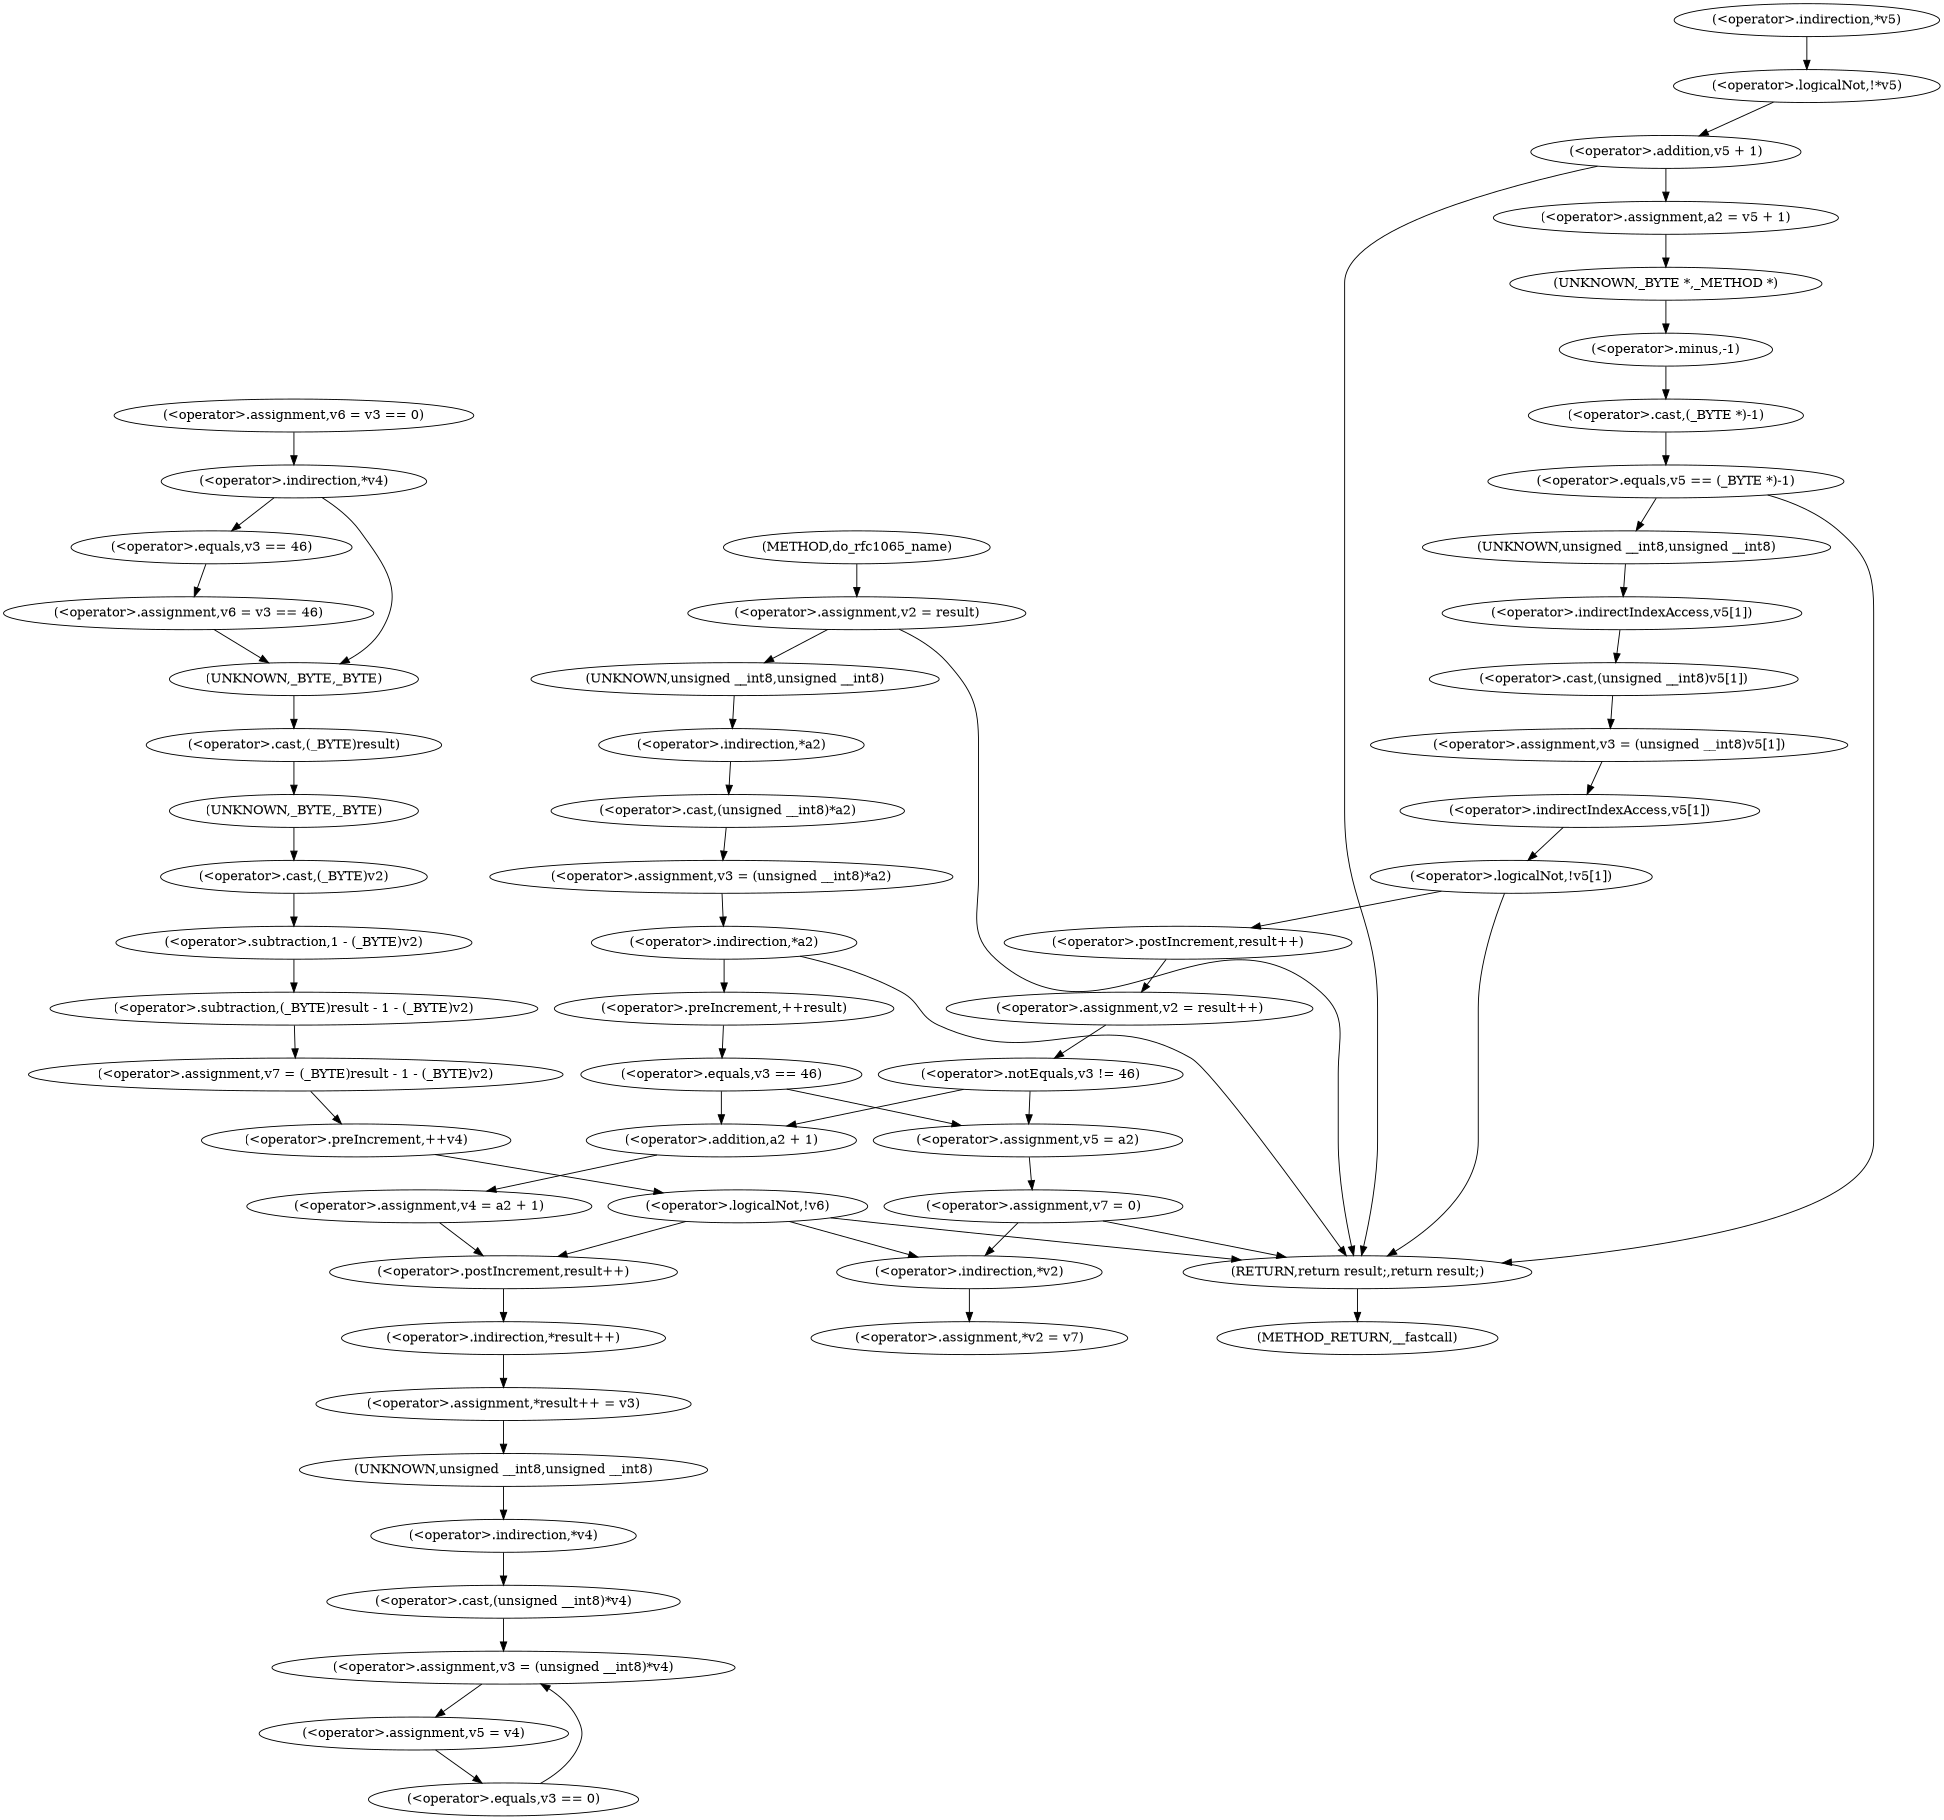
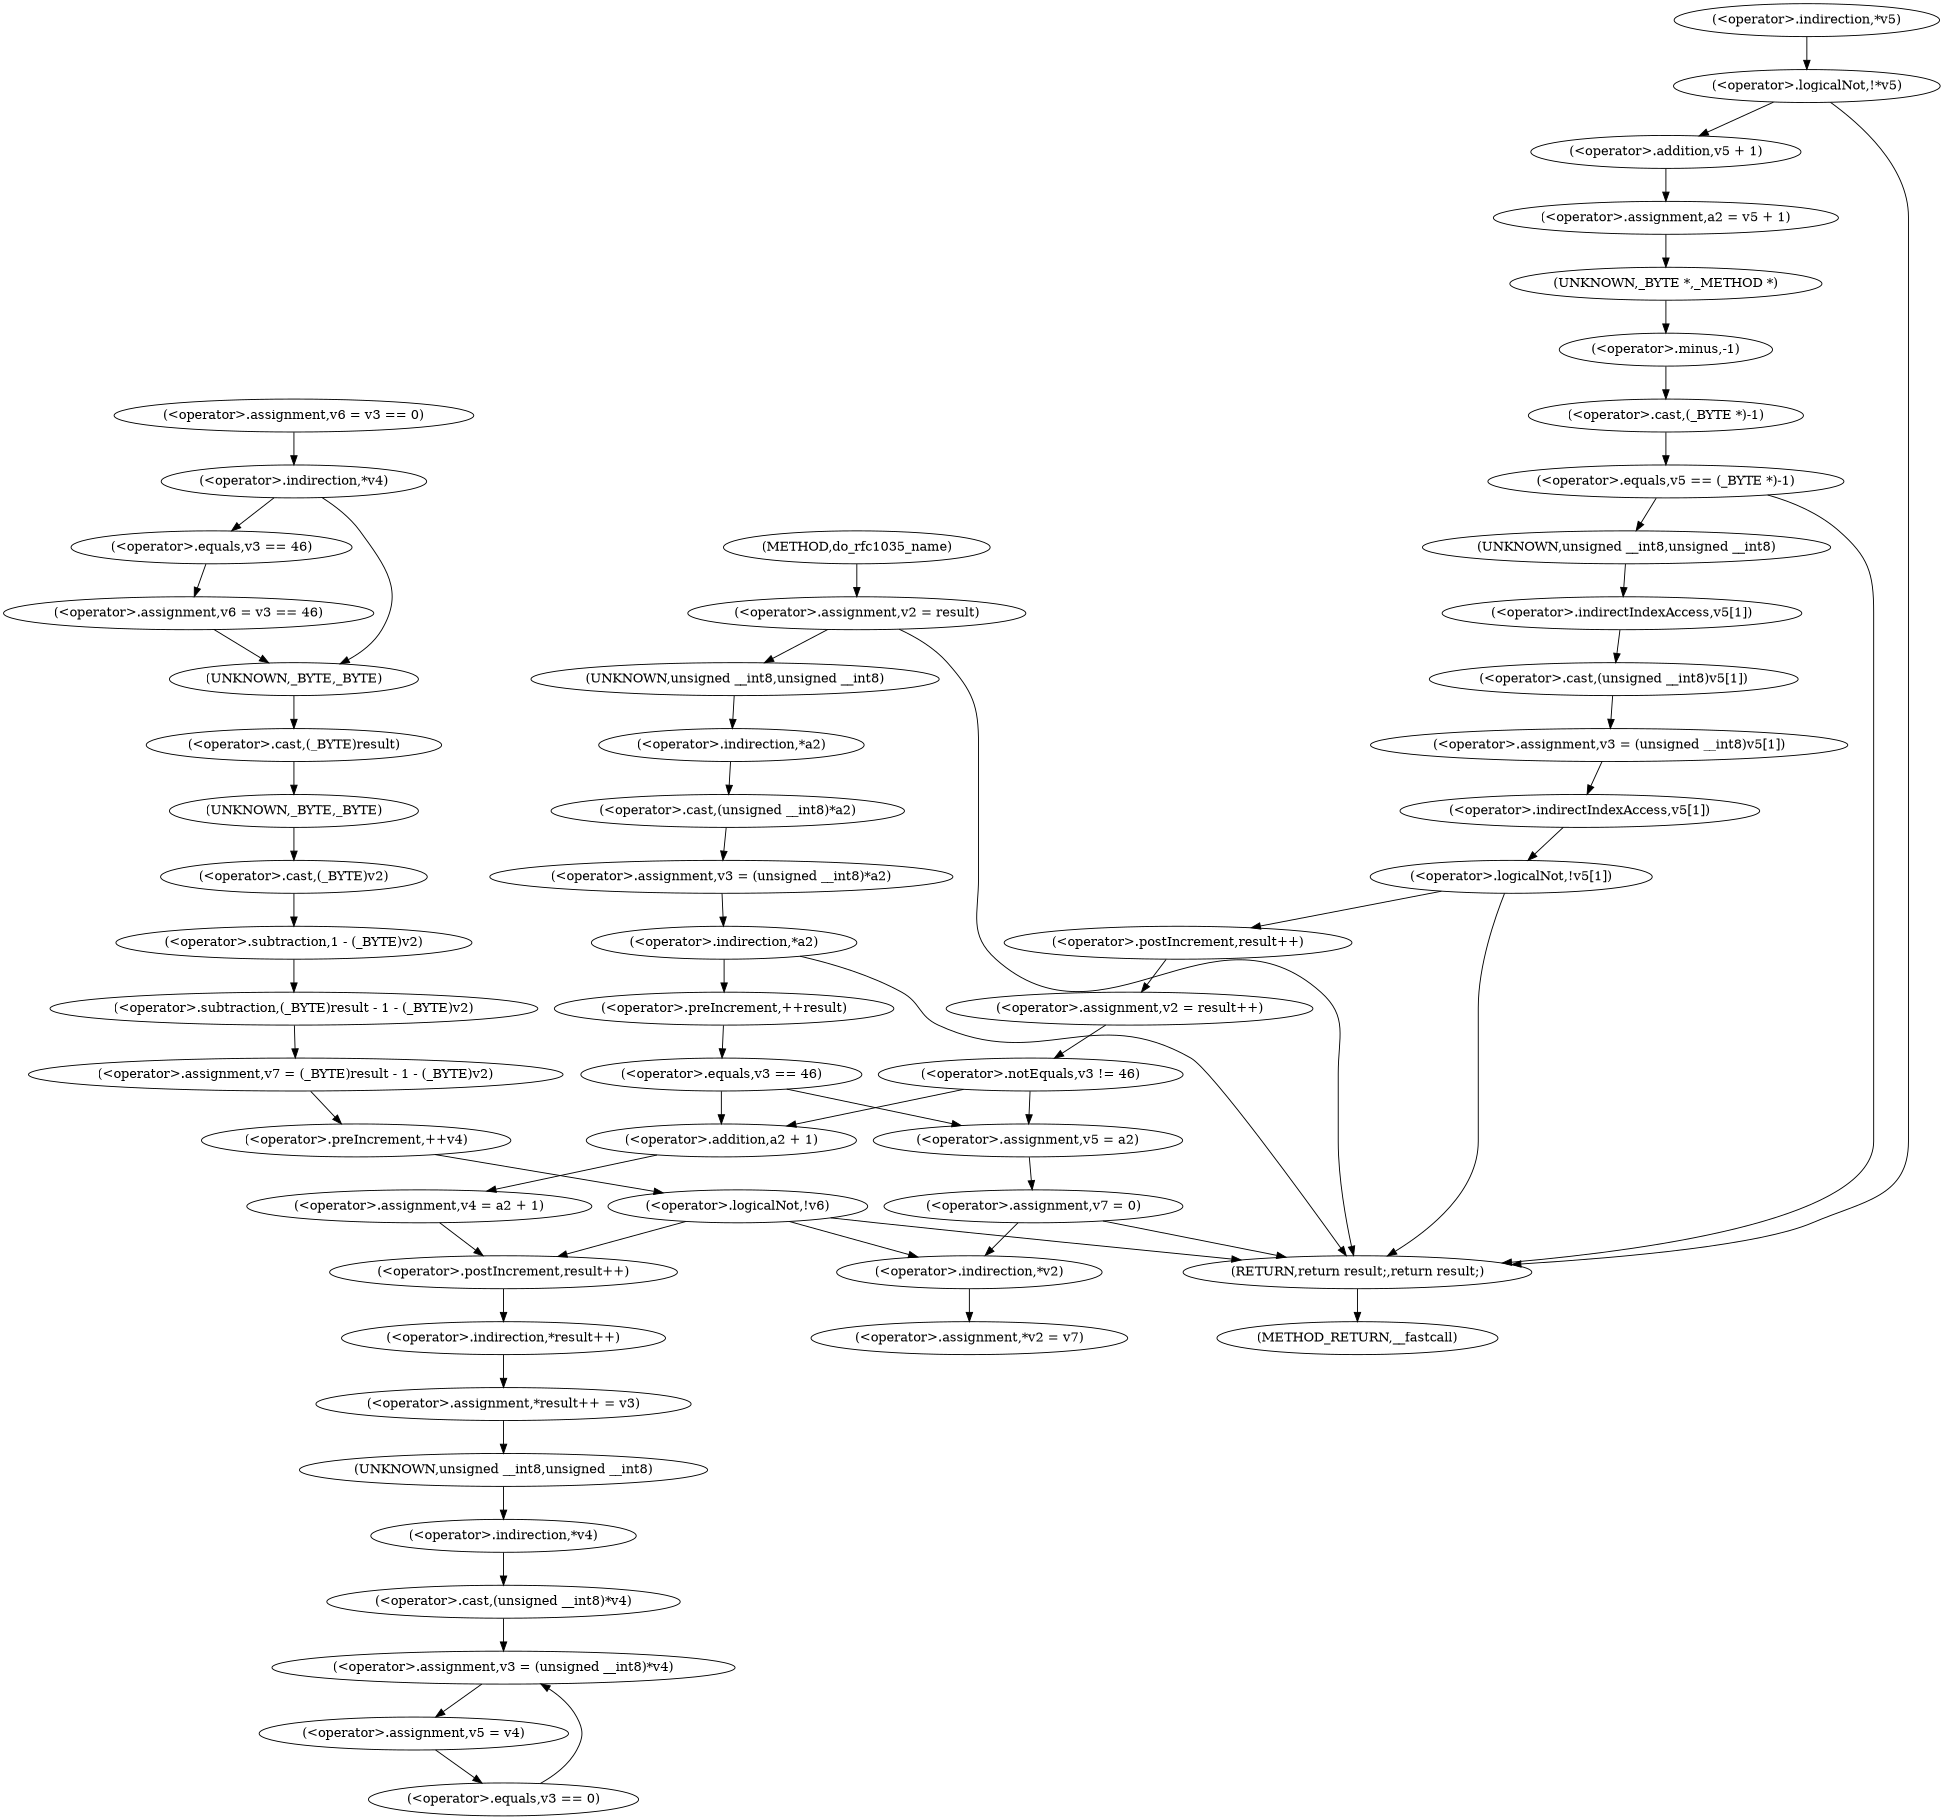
  digraph {
    n1 [label="(<operator>.assignment,v2 = result)"]
    n2 [label="(UNKNOWN,unsigned __int8,unsigned __int8)"]
    n3 [label="(RETURN,return result;,return result;)"]
    n4 [label="(<operator>.indirection,*a2)"]
    n5 [label="(METHOD_RETURN,__fastcall)"]
    n6 [label="(<operator>.assignment,v3 = (unsigned __int8)*a2)"]
    n7 [label="(<operator>.indirection,*a2)"]
    n8 [label="(<operator>.preIncrement,++result)"]
    n9 [label="(<operator>.cast,(unsigned __int8)*a2)"]
    n10 [label="(<operator>.equals,v3 == 46)"]
    n11 [label="(<operator>.addition,a2 + 1)"]
    n12 [label="(<operator>.assignment,v5 = a2)"]
    n13 [label="(<operator>.assignment,v4 = a2 + 1)"]
    n14 [label="(<operator>.assignment,v7 = 0)"]
    n15 [label="(<operator>.postIncrement,result++)"]
    n16 [label="(<operator>.indirection,*result++)"]
    n17 [label="(<operator>.assignment,*result++ = v3)"]
    n18 [label="(UNKNOWN,unsigned __int8,unsigned __int8)"]
    n19 [label="(<operator>.indirection,*v4)"]
    n20 [label="(<operator>.assignment,v3 = (unsigned __int8)*v4)"]
    n21 [label="(<operator>.assignment,v5 = v4)"]
    n22 [label="(<operator>.equals,v3 == 0)"]
    n23 [label="(<operator>.cast,(unsigned __int8)*v4)"]
    n24 [label="(<operator>.assignment,v6 = v3 == 0)"]
    n25 [label="(<operator>.indirection,*v4)"]
    n26 [label="(<operator>.equals,v3 == 46)"]
    n27 [label="(UNKNOWN,_BYTE,_BYTE)"]
    n28 [label="(<operator>.assignment,v6 = v3 == 46)"]
    n29 [label="(<operator>.cast,(_BYTE)result)"]
    n30 [label="(<operator>.assignment,v7 = (_BYTE)result - 1 - (_BYTE)v2)"]
    n31 [label="(<operator>.preIncrement,++v4)"]
    n32 [label="(<operator>.logicalNot,!v6)"]
    n33 [label="(<operator>.subtraction,(_BYTE)result - 1 - (_BYTE)v2)"]
    n34 [label="(UNKNOWN,_BYTE,_BYTE)"]
    n35 [label="(<operator>.cast,(_BYTE)v2)"]
    n36 [label="(<operator>.subtraction,1 - (_BYTE)v2)"]
    n37 [label="(<operator>.indirection,*v2)"]
    n38 [label="(<operator>.assignment,*v2 = v7)"]
    n39 [label="(<operator>.indirection,*v5)"]
    n40 [label="(<operator>.logicalNot,!*v5)"]
    n41 [label="(<operator>.addition,v5 + 1)"]
    n42 [label="(<operator>.assignment,a2 = v5 + 1)"]
    n43 [label="(UNKNOWN,_BYTE *,_METHOD *)"]
    n44 [label="(<operator>.minus,-1)"]
    n45 [label="(<operator>.equals,v5 == (_BYTE *)-1)"]
    n46 [label="(UNKNOWN,unsigned __int8,unsigned __int8)"]
    n47 [label="(<operator>.indirectIndexAccess,v5[1])"]
    n48 [label="(<operator>.cast,(_BYTE *)-1)"]
    n49 [label="(<operator>.assignment,v3 = (unsigned __int8)v5[1])"]
    n50 [label="(<operator>.indirectIndexAccess,v5[1])"]
    n51 [label="(<operator>.logicalNot,!v5[1])"]
    n52 [label="(<operator>.cast,(unsigned __int8)v5[1])"]
    n53 [label="(<operator>.postIncrement,result++)"]
    n54 [label="(<operator>.assignment,v2 = result++)"]
    n55 [label="(<operator>.notEquals,v3 != 46)"]
-   n56 [label="(METHOD,do_rfc1065_name)"]
+   n56 [label="(METHOD,do_rfc1035_name)"]
    n1 -> n2
    n1 -> n3
    n2 -> n4
    n3 -> n5
    n4 -> n9
    n6 -> n7
    n7 -> n3
    n7 -> n8
    n8 -> n10
    n9 -> n6
    n10 -> n11
    n10 -> n12
    n11 -> n13
    n12 -> n14
    n13 -> n15
    n14 -> n3
    n14 -> n37
    n15 -> n16
    n16 -> n17
    n17 -> n18
    n18 -> n19
    n19 -> n23
    n20 -> n21
    n21 -> n22
    n22 -> n20
    n23 -> n20
    n24 -> n25
    n25 -> n26
    n25 -> n27
    n26 -> n28
    n27 -> n29
    n28 -> n27
    n29 -> n34
    n30 -> n31
    n31 -> n32
    n32 -> n3
    n32 -> n15
    n32 -> n37
    n33 -> n30
    n34 -> n35
    n35 -> n36
    n36 -> n33
    n37 -> n38
    n39 -> n40
-   n41 -> n3
+   n40 -> n3
    n40 -> n41
    n41 -> n42
    n42 -> n43
    n43 -> n44
    n44 -> n48
    n45 -> n3
    n45 -> n46
    n46 -> n47
    n47 -> n52
    n48 -> n45
    n49 -> n50
    n50 -> n51
    n51 -> n3
    n51 -> n53
    n52 -> n49
    n53 -> n54
    n54 -> n55
    n55 -> n11
    n55 -> n12
    n56 -> n1
  }
